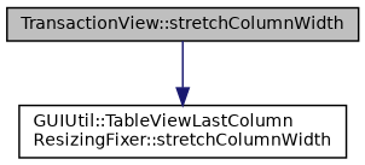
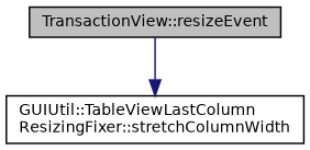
  digraph {
    rankdir=TB
    node [color=black fontname=Helvetica fontsize=10 shape=record style=filled]
-   n1 [fillcolor=grey75 fontcolor=black height=0.2 label="TransactionView::stretchColumnWidth" width=0.4]
+   n1 [fillcolor=grey75 fontcolor=black height=0.2 label="TransactionView::resizeEvent" width=0.4]
    n2 [fillcolor=white height=0.2 label="GUIUtil::TableViewLastColumn\lResizingFixer::stretchColumnWidth" width=0.4]
    n1 -> n2 [color=midnightblue fontname=Helvetica fontsize=10 labelfontname=Helvetica labelfontsize=10 style=solid]
  }
